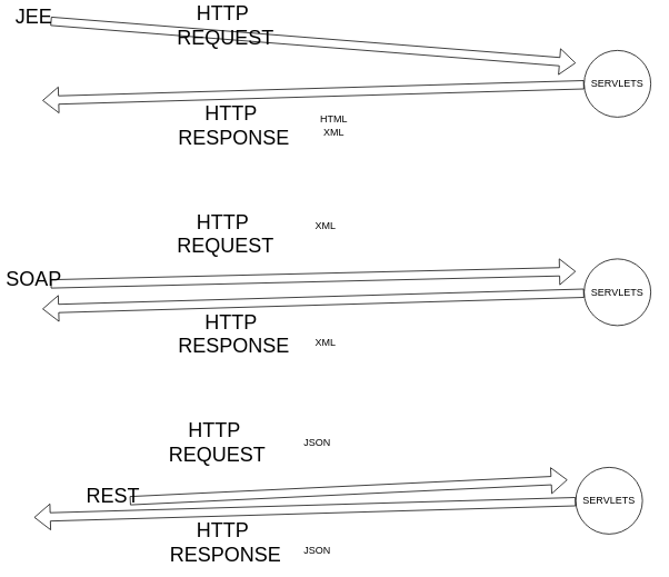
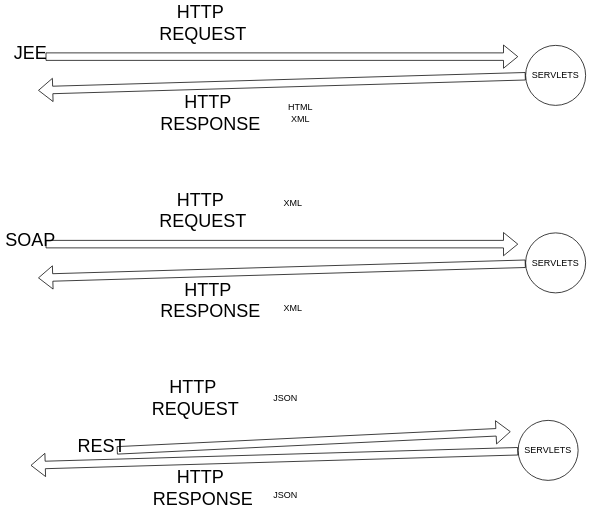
  <mxCell id="0" />
  <mxCell id="1" parent="0" />
- <mxCell id="2" value="&lt;font style=&quot;font-size: 24px&quot;&gt;JEE&lt;/font&gt;" style="text;html=1;strokeColor=none;fillColor=none;align=center;verticalAlign=middle;whiteSpace=wrap;rounded=0;" vertex="1" parent="1"><mxGeometry x="20" y="10" width="40" height="20" as="geometry" /></mxCell>
+ <mxCell id="2" value="&lt;font style=&quot;font-size: 24px&quot;&gt;JEE&lt;/font&gt;" style="text;html=1;strokeColor=none;fillColor=none;align=center;verticalAlign=middle;whiteSpace=wrap;rounded=0;" vertex="1" parent="1"><mxGeometry x="20" y="60" width="40" height="20" as="geometry" /></mxCell>
  <mxCell id="3" value="&lt;font style=&quot;font-size: 24px&quot;&gt;HTTP&amp;nbsp;&lt;br&gt;REQUEST&lt;/font&gt;" style="text;html=1;strokeColor=none;fillColor=none;align=center;verticalAlign=middle;whiteSpace=wrap;rounded=0;" vertex="1" parent="1"><mxGeometry x="250" y="20" width="40" height="20" as="geometry" /></mxCell>
  <mxCell id="4" value="SERVLETS" style="ellipse;whiteSpace=wrap;html=1;aspect=fixed;" vertex="1" parent="1"><mxGeometry x="700" y="60" width="80" height="80" as="geometry" /></mxCell>
  <mxCell id="5" value="" style="shape=flexArrow;endArrow=classic;html=1;exitX=1;exitY=0.75;exitDx=0;exitDy=0;" edge="1" parent="1" source="2"><mxGeometry width="50" height="50" relative="1" as="geometry"><mxPoint x="420" y="300" as="sourcePoint" /><mxPoint x="690" y="75" as="targetPoint" /></mxGeometry></mxCell>
  <mxCell id="6" value="&lt;font style=&quot;font-size: 24px&quot;&gt;HTTP&amp;nbsp;&lt;br&gt;RESPONSE&lt;br&gt;&lt;/font&gt;" style="text;html=1;strokeColor=none;fillColor=none;align=center;verticalAlign=middle;whiteSpace=wrap;rounded=0;" vertex="1" parent="1"><mxGeometry x="260" y="140" width="40" height="20" as="geometry" /></mxCell>
  <mxCell id="7" value="" style="shape=flexArrow;endArrow=classic;html=1;" edge="1" parent="1" source="4"><mxGeometry width="50" height="50" relative="1" as="geometry"><mxPoint x="420" y="290" as="sourcePoint" /><mxPoint x="50" y="120" as="targetPoint" /></mxGeometry></mxCell>
- <mxCell id="8" value="&lt;font style=&quot;font-size: 24px&quot;&gt;SOAP&lt;/font&gt;" style="text;html=1;strokeColor=none;fillColor=none;align=center;verticalAlign=middle;whiteSpace=wrap;rounded=0;" vertex="1" parent="1"><mxGeometry x="20" y="325" width="40" height="20" as="geometry" /></mxCell>
+ <mxCell id="8" value="&lt;font style=&quot;font-size: 24px&quot;&gt;SOAP&lt;/font&gt;" style="text;html=1;strokeColor=none;fillColor=none;align=center;verticalAlign=middle;whiteSpace=wrap;rounded=0;" vertex="1" parent="1"><mxGeometry x="20" y="310" width="40" height="20" as="geometry" /></mxCell>
  <mxCell id="9" value="&lt;font style=&quot;font-size: 24px&quot;&gt;HTTP&amp;nbsp;&lt;br&gt;REQUEST&lt;/font&gt;" style="text;html=1;strokeColor=none;fillColor=none;align=center;verticalAlign=middle;whiteSpace=wrap;rounded=0;" vertex="1" parent="1"><mxGeometry x="250" y="270" width="40" height="20" as="geometry" /></mxCell>
  <mxCell id="10" value="SERVLETS" style="ellipse;whiteSpace=wrap;html=1;aspect=fixed;" vertex="1" parent="1"><mxGeometry x="700" y="310" width="80" height="80" as="geometry" /></mxCell>
  <mxCell id="11" value="" style="shape=flexArrow;endArrow=classic;html=1;exitX=1;exitY=0.75;exitDx=0;exitDy=0;" edge="1" source="8" parent="1"><mxGeometry width="50" height="50" relative="1" as="geometry"><mxPoint x="420" y="550" as="sourcePoint" /><mxPoint x="690" y="325" as="targetPoint" /></mxGeometry></mxCell>
  <mxCell id="12" value="&lt;font style=&quot;font-size: 24px&quot;&gt;HTTP&amp;nbsp;&lt;br&gt;RESPONSE&lt;br&gt;&lt;/font&gt;" style="text;html=1;strokeColor=none;fillColor=none;align=center;verticalAlign=middle;whiteSpace=wrap;rounded=0;" vertex="1" parent="1"><mxGeometry x="260" y="390" width="40" height="20" as="geometry" /></mxCell>
  <mxCell id="13" value="" style="shape=flexArrow;endArrow=classic;html=1;" edge="1" source="10" parent="1"><mxGeometry width="50" height="50" relative="1" as="geometry"><mxPoint x="420" y="540" as="sourcePoint" /><mxPoint x="50" y="370" as="targetPoint" /></mxGeometry></mxCell>
  <mxCell id="14" value="XML" style="text;html=1;strokeColor=none;fillColor=none;align=center;verticalAlign=middle;whiteSpace=wrap;rounded=0;" vertex="1" parent="1"><mxGeometry x="370" y="260" width="40" height="20" as="geometry" /></mxCell>
  <mxCell id="15" value="XML" style="text;html=1;strokeColor=none;fillColor=none;align=center;verticalAlign=middle;whiteSpace=wrap;rounded=0;" vertex="1" parent="1"><mxGeometry x="370" y="400" width="40" height="20" as="geometry" /></mxCell>
  <mxCell id="16" value="&lt;font style=&quot;font-size: 24px&quot;&gt;REST&lt;/font&gt;" style="text;html=1;strokeColor=none;fillColor=none;align=center;verticalAlign=middle;whiteSpace=wrap;rounded=0;" vertex="1" parent="1"><mxGeometry x="115" y="585" width="40" height="20" as="geometry" /></mxCell>
  <mxCell id="17" value="&lt;font style=&quot;font-size: 24px&quot;&gt;HTTP&amp;nbsp;&lt;br&gt;REQUEST&lt;/font&gt;" style="text;html=1;strokeColor=none;fillColor=none;align=center;verticalAlign=middle;whiteSpace=wrap;rounded=0;" vertex="1" parent="1"><mxGeometry x="240" y="520" width="40" height="20" as="geometry" /></mxCell>
  <mxCell id="18" value="SERVLETS" style="ellipse;whiteSpace=wrap;html=1;aspect=fixed;" vertex="1" parent="1"><mxGeometry x="690" y="560" width="80" height="80" as="geometry" /></mxCell>
  <mxCell id="19" value="" style="shape=flexArrow;endArrow=classic;html=1;exitX=1;exitY=0.75;exitDx=0;exitDy=0;" edge="1" source="16" parent="1"><mxGeometry width="50" height="50" relative="1" as="geometry"><mxPoint x="410" y="800" as="sourcePoint" /><mxPoint x="680" y="575" as="targetPoint" /></mxGeometry></mxCell>
  <mxCell id="20" value="&lt;font style=&quot;font-size: 24px&quot;&gt;HTTP&amp;nbsp;&lt;br&gt;RESPONSE&lt;br&gt;&lt;/font&gt;" style="text;html=1;strokeColor=none;fillColor=none;align=center;verticalAlign=middle;whiteSpace=wrap;rounded=0;" vertex="1" parent="1"><mxGeometry x="250" y="640" width="40" height="20" as="geometry" /></mxCell>
  <mxCell id="21" value="" style="shape=flexArrow;endArrow=classic;html=1;" edge="1" source="18" parent="1"><mxGeometry width="50" height="50" relative="1" as="geometry"><mxPoint x="410" y="790" as="sourcePoint" /><mxPoint x="40" y="620" as="targetPoint" /></mxGeometry></mxCell>
  <mxCell id="22" value="JSON" style="text;html=1;strokeColor=none;fillColor=none;align=center;verticalAlign=middle;whiteSpace=wrap;rounded=0;" vertex="1" parent="1"><mxGeometry x="360" y="520" width="40" height="20" as="geometry" /></mxCell>
  <mxCell id="23" value="JSON" style="text;html=1;strokeColor=none;fillColor=none;align=center;verticalAlign=middle;whiteSpace=wrap;rounded=0;" vertex="1" parent="1"><mxGeometry x="360" y="650" width="40" height="20" as="geometry" /></mxCell>
  <mxCell id="24" value="HTML&lt;br&gt;XML" style="text;html=1;strokeColor=none;fillColor=none;align=center;verticalAlign=middle;whiteSpace=wrap;rounded=0;" vertex="1" parent="1"><mxGeometry x="380" y="140" width="40" height="20" as="geometry" /></mxCell>
